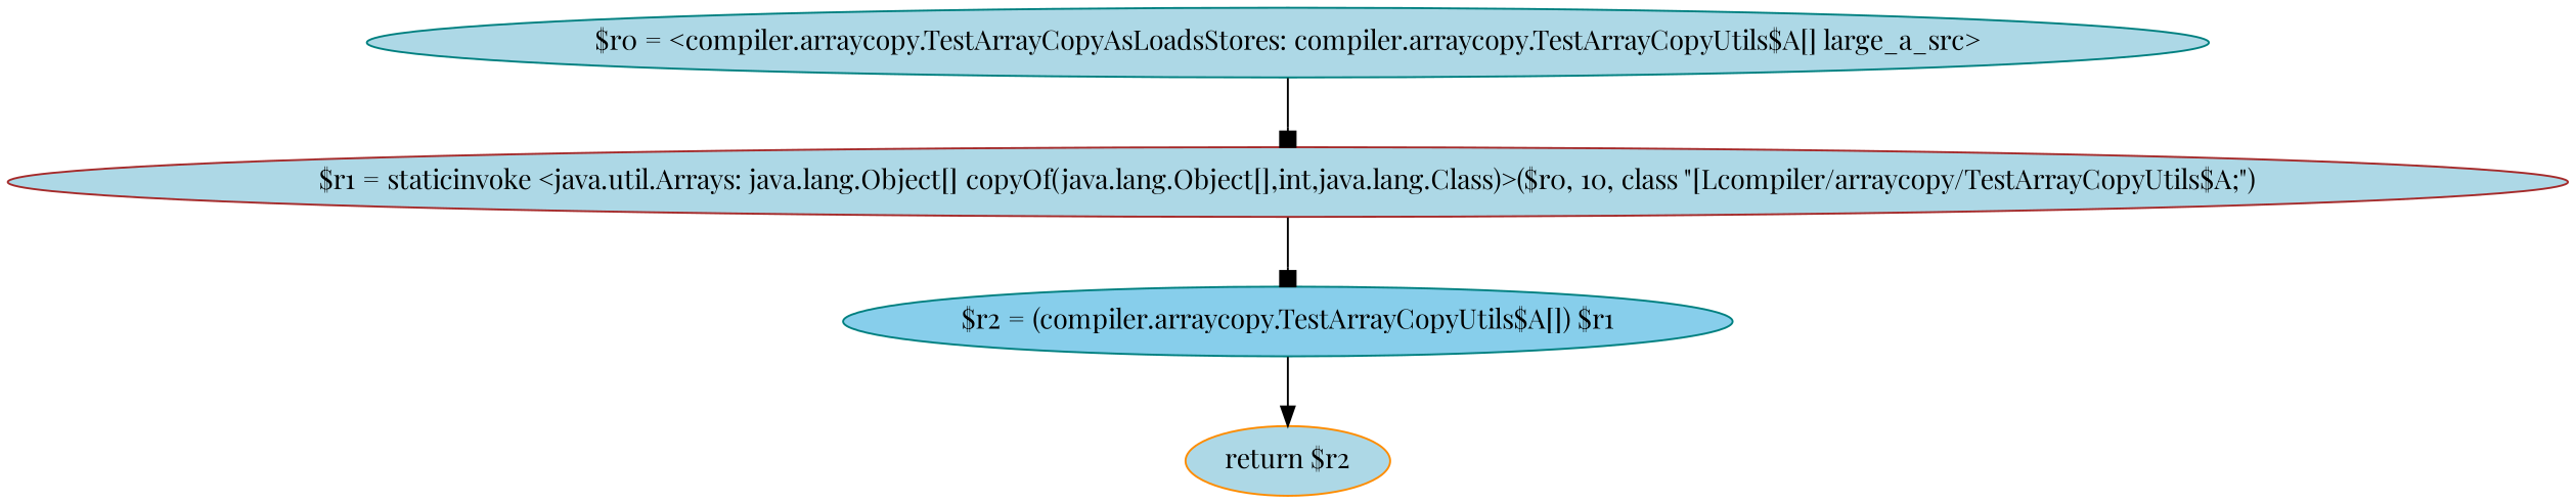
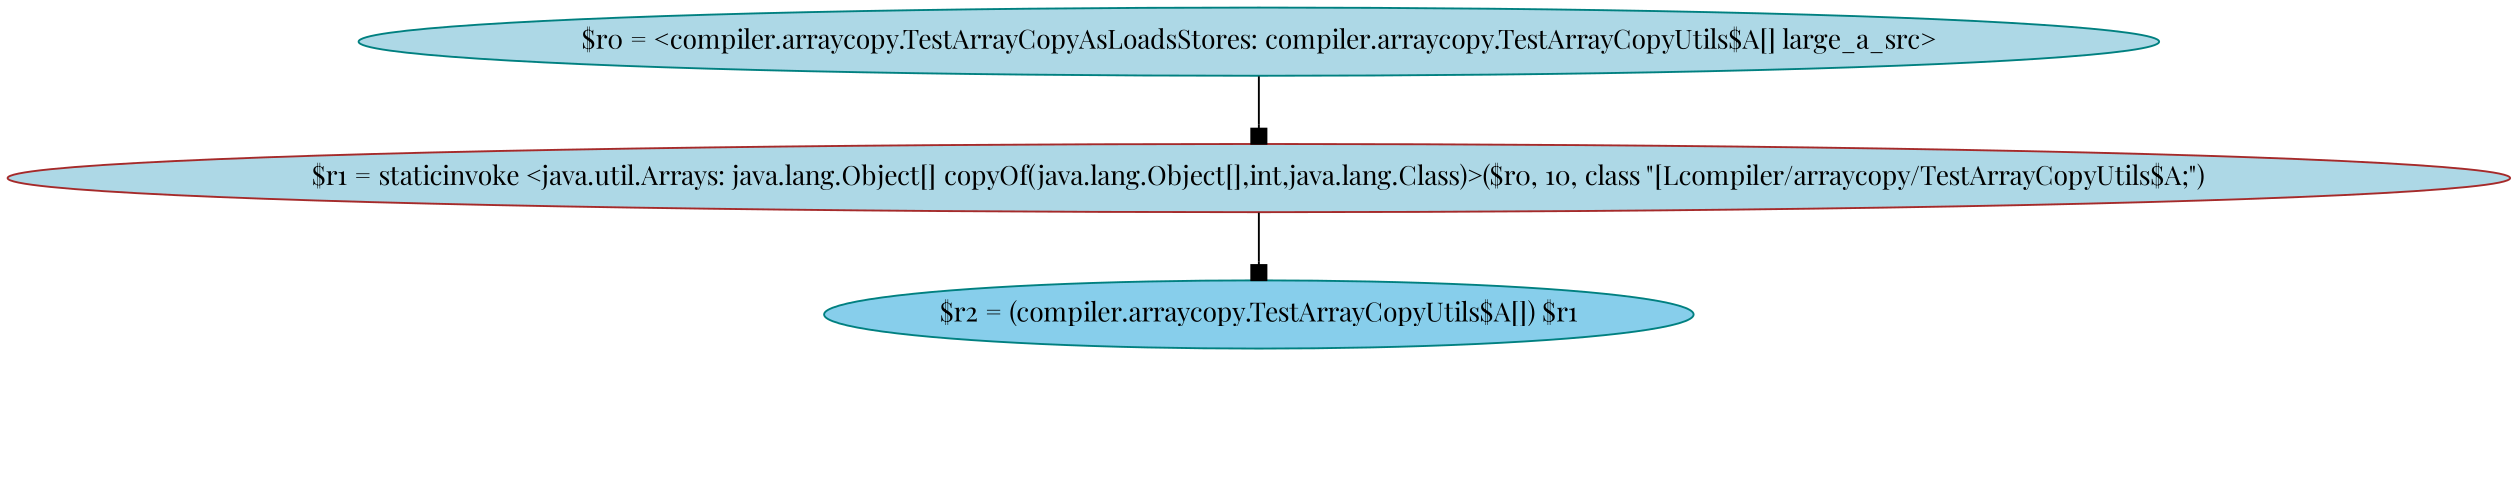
  digraph {
    fontname="Playfair Display"
    node [style=filled fillcolor=lightblue color=teal fontname="Playfair Display"]
    edge [arrowhead=box fontname="Playfair Display"]
    "$r0 = <compiler.arraycopy.TestArrayCopyAsLoadsStores: compiler.arraycopy.TestArrayCopyUtils$A[] large_a_src>"
    "$r1 = staticinvoke <java.util.Arrays: java.lang.Object[] copyOf(java.lang.Object[],int,java.lang.Class)>($r0, 10, class \"[Lcompiler/arraycopy/TestArrayCopyUtils$A;\")" [color=brown]
    "$r2 = (compiler.arraycopy.TestArrayCopyUtils$A[]) $r1" [fillcolor=skyblue]
-   "return $r2" [color=darkorange]
    "$r0 = <compiler.arraycopy.TestArrayCopyAsLoadsStores: compiler.arraycopy.TestArrayCopyUtils$A[] large_a_src>" -> "$r1 = staticinvoke <java.util.Arrays: java.lang.Object[] copyOf(java.lang.Object[],int,java.lang.Class)>($r0, 10, class \"[Lcompiler/arraycopy/TestArrayCopyUtils$A;\")"
    "$r1 = staticinvoke <java.util.Arrays: java.lang.Object[] copyOf(java.lang.Object[],int,java.lang.Class)>($r0, 10, class \"[Lcompiler/arraycopy/TestArrayCopyUtils$A;\")" -> "$r2 = (compiler.arraycopy.TestArrayCopyUtils$A[]) $r1"
-   "$r2 = (compiler.arraycopy.TestArrayCopyUtils$A[]) $r1" -> "return $r2" [arrowhead=normal]
  }
